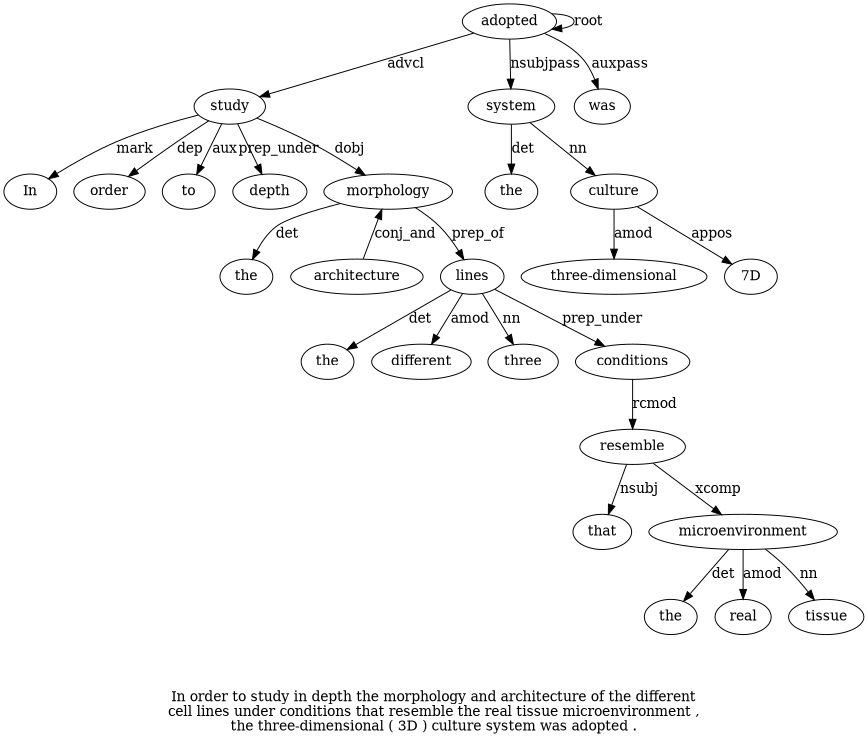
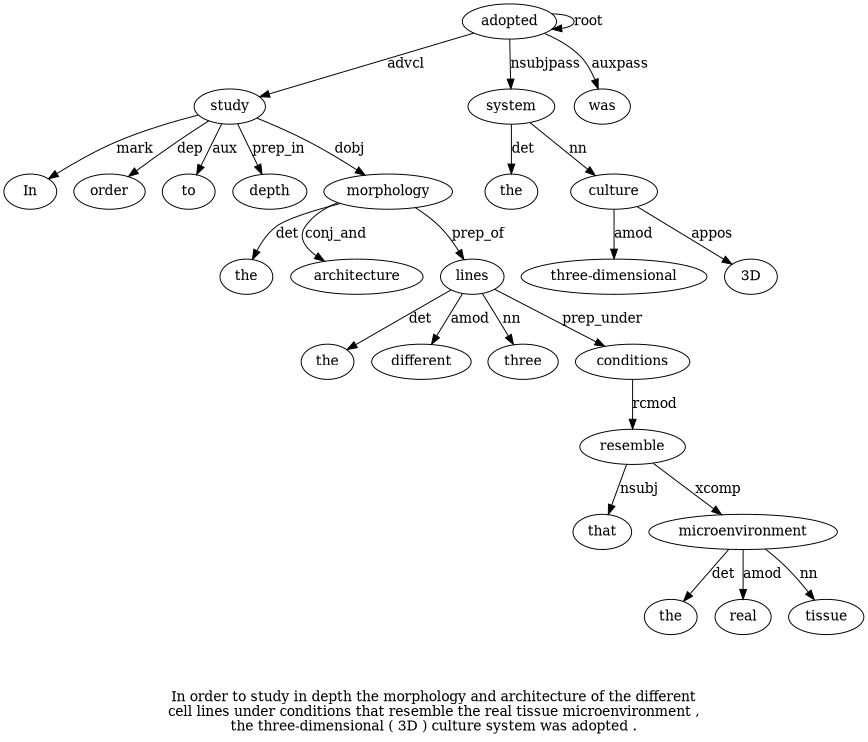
  digraph {
    label="In order to study in depth the morphology and architecture of the different\ncell lines under conditions that resemble the real tissue microenvironment ,\nthe three-dimensional ( 3D ) culture system was adopted ."
    node [fillcolor=white style=filled]
    n1 [label=study]
    n2 [label=In]
    n3 [label=order]
    n4 [label=to]
    n5 [label=depth]
    n6 [label=morphology]
    n7 [label=the]
    n8 [label=architecture]
    n9 [label=lines]
    n10 [label=adopted]
    n11 [label=system]
    n12 [label=was]
    n13 [label=the]
    n14 [label=culture]
    n15 [label=the]
    n16 [label=different]
    n17 [label=three]
    n18 [label=conditions]
    n19 [label=resemble]
    n20 [label=that]
    n21 [label=microenvironment]
    n22 [label=the]
    n23 [label=real]
    n24 [label=tissue]
    n25 [label="three-dimensional"]
-   n26 [label="7D"]
+   n26 [label="3D"]
    n1 -> n2 [label=mark]
    n1 -> n3 [label=dep]
    n1 -> n4 [label=aux]
-   n1 -> n5 [label=prep_under]
+   n1 -> n5 [label=prep_in]
    n1 -> n6 [label=dobj]
    n6 -> n7 [label=det]
-   n8 -> n6 [label=conj_and]
+   n6 -> n8 [label=conj_and]
    n6 -> n9 [label=prep_of]
    n9 -> n15 [label=det]
    n9 -> n16 [label=amod]
    n9 -> n17 [label=nn]
    n9 -> n18 [label=prep_under]
    n10 -> n1 [label=advcl]
    n10 -> n10 [label=root]
    n10 -> n11 [label=nsubjpass]
    n10 -> n12 [label=auxpass]
    n11 -> n13 [label=det]
    n11 -> n14 [label=nn]
    n14 -> n25 [label=amod]
    n14 -> n26 [label=appos]
    n18 -> n19 [label=rcmod]
    n19 -> n20 [label=nsubj]
    n19 -> n21 [label=xcomp]
    n21 -> n22 [label=det]
    n21 -> n23 [label=amod]
    n21 -> n24 [label=nn]
  }
